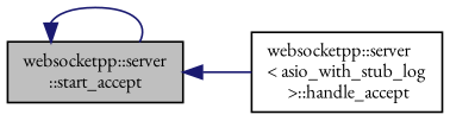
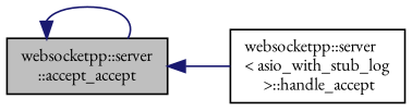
  digraph {
    rankdir=LR
    fontname="EB Garamond"
    node [color=black fontname="EB Garamond" fontsize=10 shape=record style=filled]
    edge [color=midnightblue dir=back fontname="EB Garamond" fontsize=10 labelfontname=Helvetica labelfontsize=10 style=solid]
-   n1 [fillcolor=grey75 fontcolor=black height=0.2 label="websocketpp::server\l::start_accept" width=0.4]
+   n1 [fillcolor=grey75 fontcolor=black height=0.2 label="websocketpp::server\l::accept_accept" width=0.4]
    n2 [fillcolor=white height=0.2 label="websocketpp::server\l\< asio_with_stub_log\l \>::handle_accept" width=0.4]
    n1 -> n1
    n1 -> n2
  }
